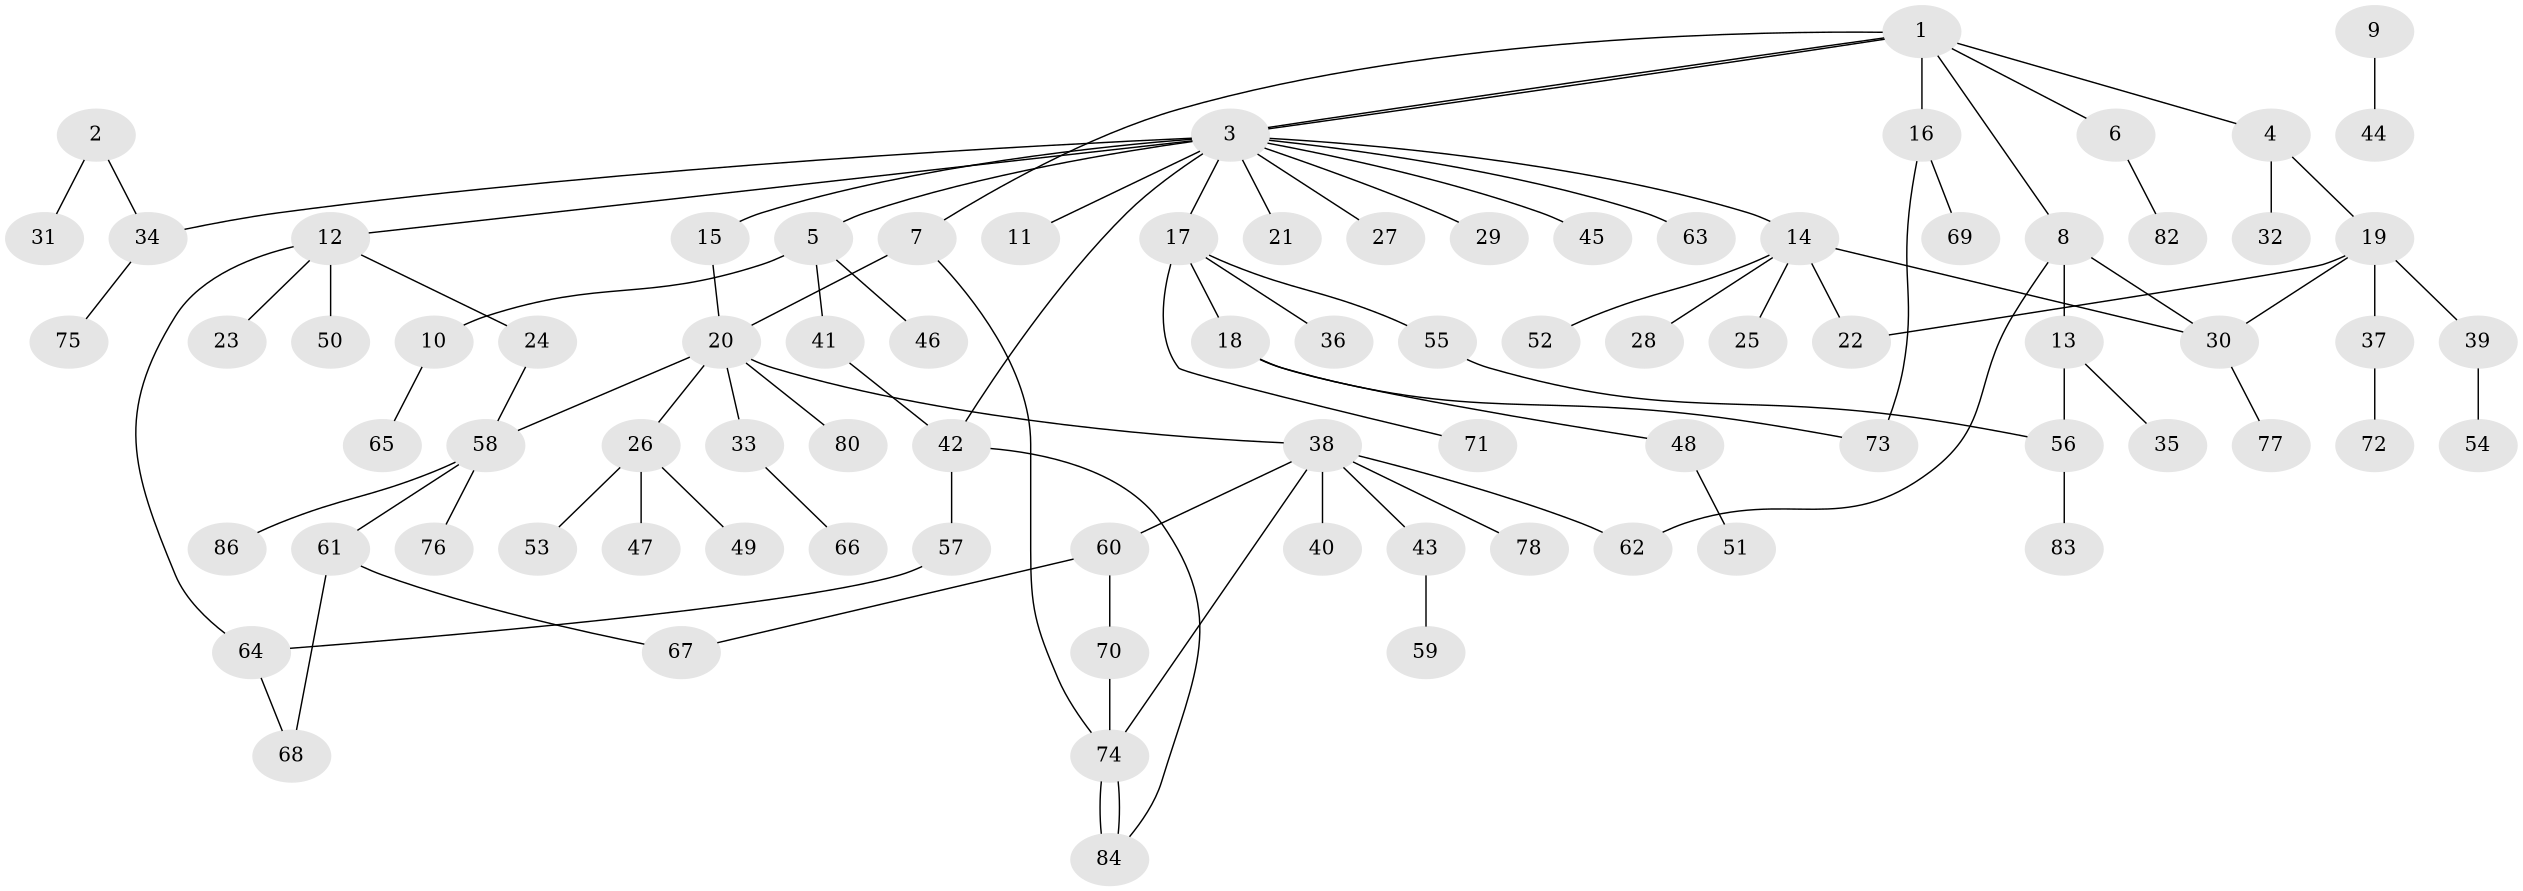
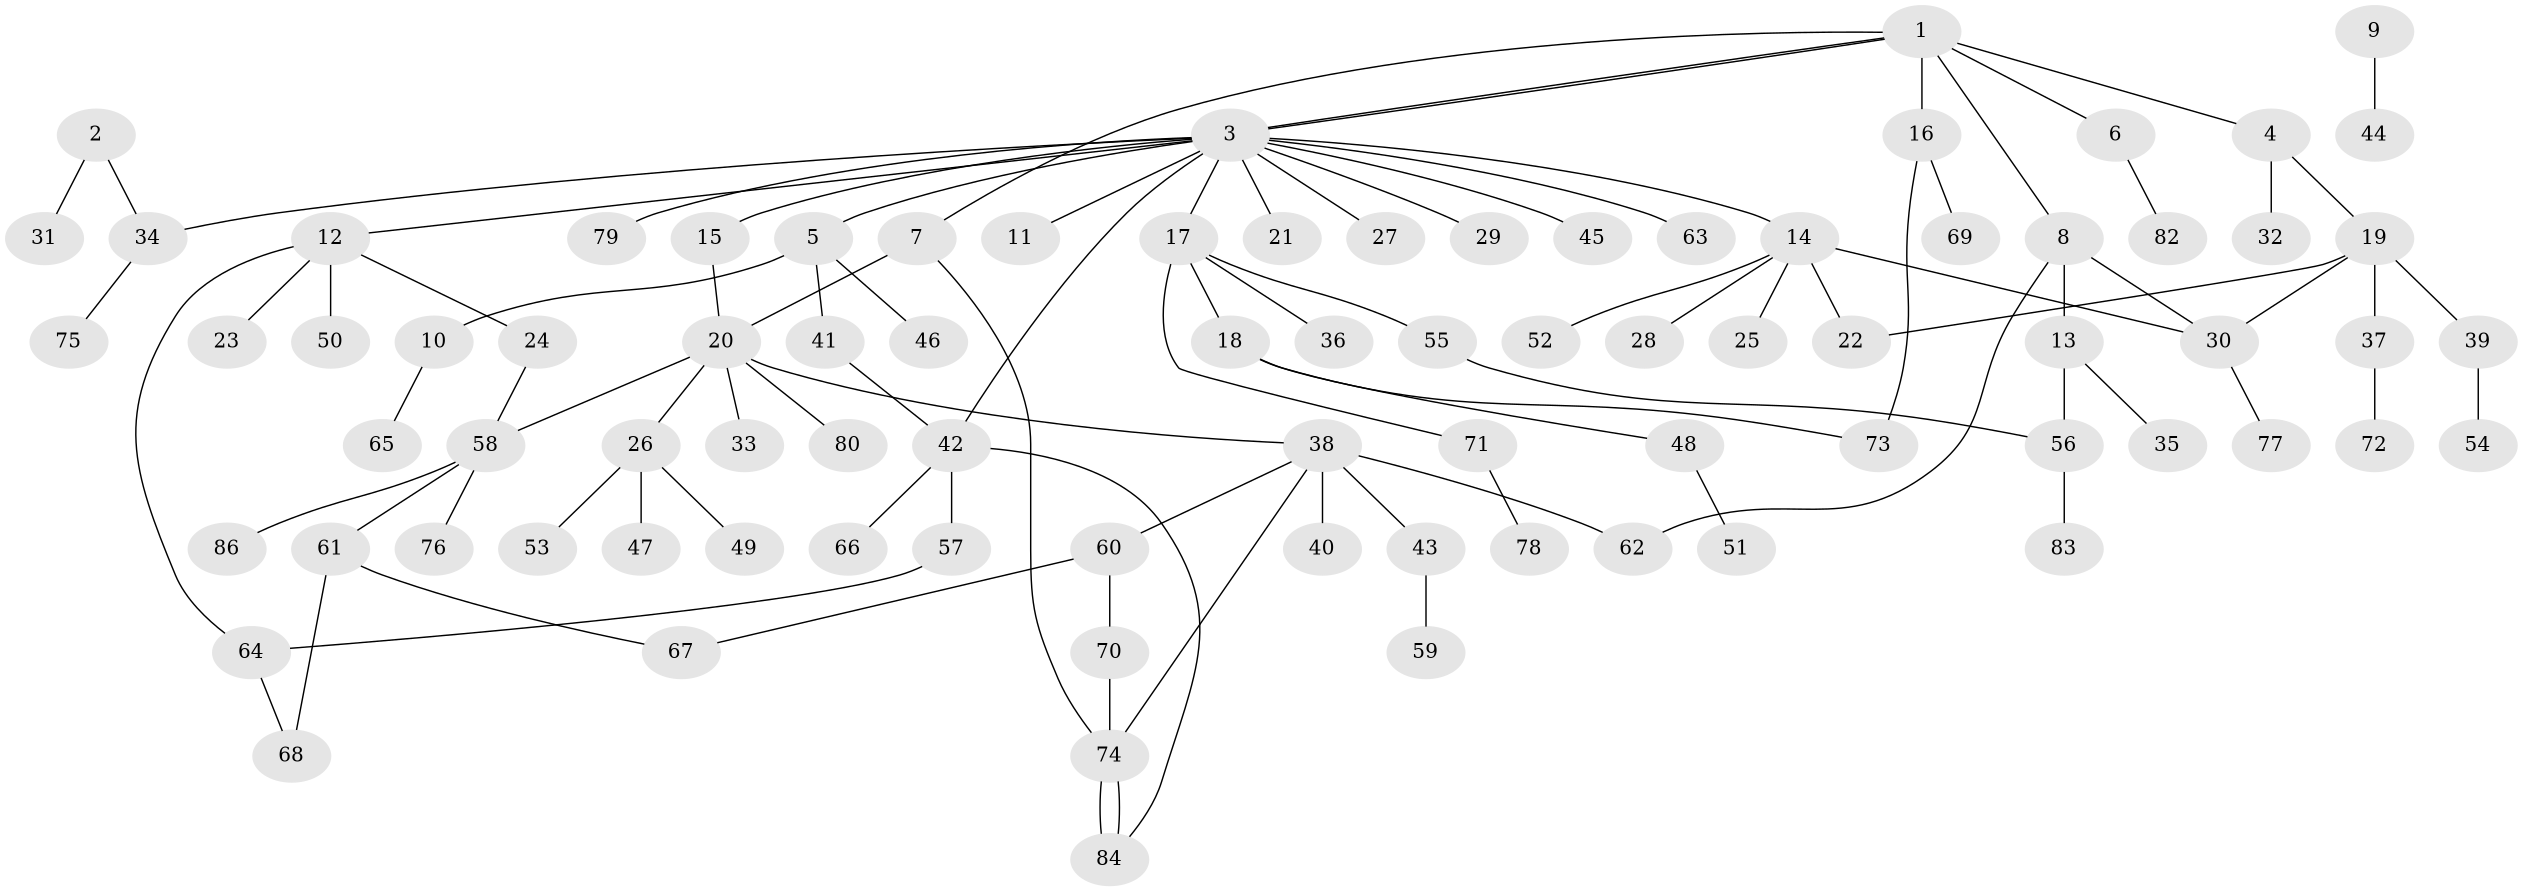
  graph {
    node [color=gray90 style=filled]
    1
    3
    4
    6
    7
    8
    16
    2
    31
    34
    5
    11
    12
    14
    15
    17
    21
    27
    29
    42
    45
    63
+   79
    19
    32
    82
    20
    74
    13
    30
    62
    69
    73
    75
    10
    41
    46
    9
    44
    23
    24
    50
    64
    22
    25
    28
    52
    18
    36
    55
    71
    57
    66
    84
    37
    39
    65
    26
    33
    38
    58
    80
    35
    56
    77
    68
    83
    48
    78
    51
    72
    54
    47
    49
    53
    40
    43
    60
    61
    76
    n81 [label=86]
    59
    67
    70
    1 -- 3
    1 -- 3
    1 -- 4
    1 -- 6
    1 -- 7
    1 -- 8
    1 -- 16
    3 -- 34
    3 -- 5
    3 -- 11
    3 -- 12
    3 -- 14
    3 -- 15
    3 -- 17
    3 -- 21
    3 -- 27
    3 -- 29
    3 -- 42
    3 -- 45
    3 -- 63
+   3 -- 79
    4 -- 19
    4 -- 32
    6 -- 82
    7 -- 20
    7 -- 74
    8 -- 13
    8 -- 30
    8 -- 62
    16 -- 69
    16 -- 73
    2 -- 31
    2 -- 34
    34 -- 75
    5 -- 10
    5 -- 41
    5 -- 46
    12 -- 23
    12 -- 24
    12 -- 50
    12 -- 64
    14 -- 30
    14 -- 22
    14 -- 25
    14 -- 28
    14 -- 52
    15 -- 20
    17 -- 18
    17 -- 36
    17 -- 55
    17 -- 71
    42 -- 57
-   33 -- 66
+   42 -- 66
    42 -- 84
    19 -- 30
    19 -- 22
    19 -- 37
    19 -- 39
    20 -- 26
    20 -- 33
    20 -- 38
    20 -- 58
    20 -- 80
    74 -- 84
    74 -- 84
    13 -- 35
    13 -- 56
    30 -- 77
    10 -- 65
    41 -- 42
    9 -- 44
    24 -- 58
    64 -- 68
    18 -- 73
    18 -- 48
    55 -- 56
-   38 -- 78
+   71 -- 78
    57 -- 64
    37 -- 72
    39 -- 54
    26 -- 47
    26 -- 49
    26 -- 53
    38 -- 74
    38 -- 62
    38 -- 40
    38 -- 43
    38 -- 60
    58 -- 61
    58 -- 76
    58 -- n81
    56 -- 83
    48 -- 51
    43 -- 59
    60 -- 67
    60 -- 70
    61 -- 68
    61 -- 67
    70 -- 74
  }
